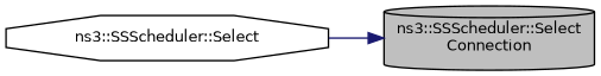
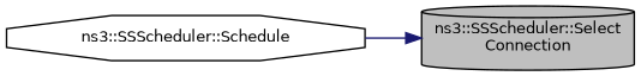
  digraph {
    rankdir=RL
    node [color=black fontname=Helvetica fontsize=10 style=filled]
    n1 [fillcolor=grey75 fontcolor=black height=0.2 label="ns3::SSScheduler::Select\lConnection" shape=cylinder width=0.4]
-   n2 [fillcolor=white height=0.2 label="ns3::SSScheduler::Select" shape=octagon width=0.4]
+   n2 [fillcolor=white height=0.2 label="ns3::SSScheduler::Schedule" shape=octagon width=0.4]
    n1 -> n2 [color=midnightblue dir=back fontname=Helvetica fontsize=10 labelfontname=Helvetica labelfontsize=10 style=solid]
  }
